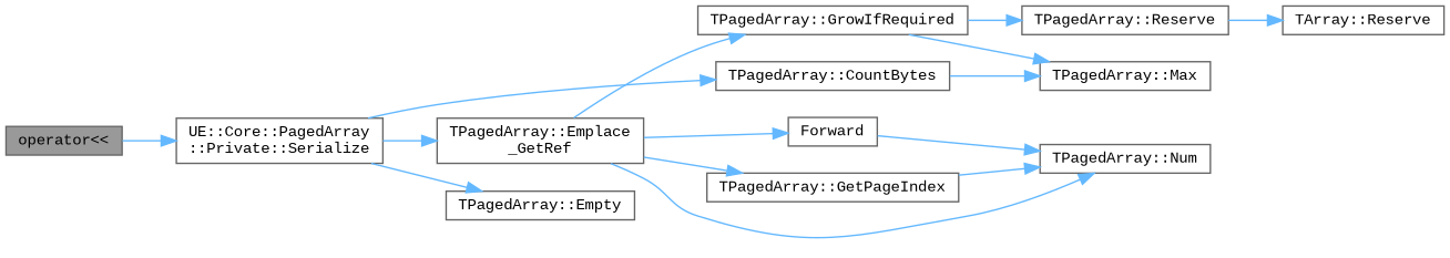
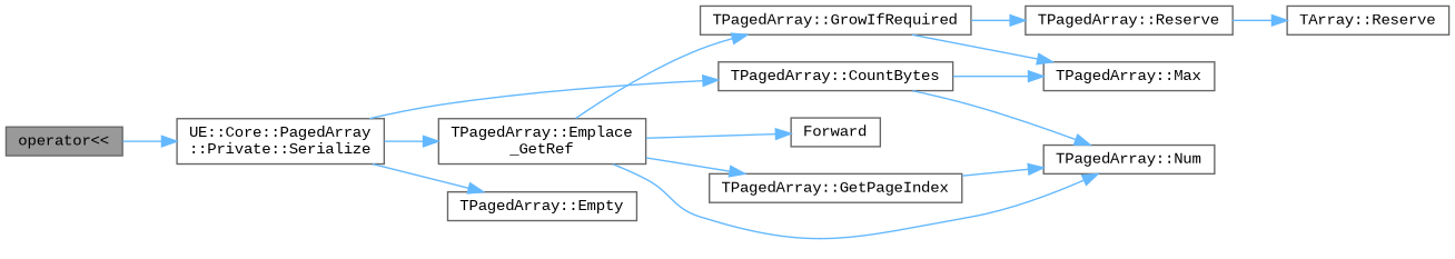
  digraph {
    fontname="Liberation Mono"
    rankdir=LR
    node [color=grey40 fillcolor=white fontname="Liberation Mono" fontsize=10 shape=box style=filled]
    edge [color=steelblue1 fontname="Liberation Mono" fontsize=10 labelfontname=Helvetica labelfontsize=10 style=solid]
    n1 [color=gray40 fillcolor=grey60 fontcolor=black height=0.2 label="operator\<\<" width=0.4]
    n2 [height=0.2 label="UE::Core::PagedArray\l::Private::Serialize" width=0.4]
    n3 [height=0.2 label="TPagedArray::CountBytes" width=0.4]
    n4 [height=0.2 label="TPagedArray::Emplace\l_GetRef" width=0.4]
    n5 [height=0.2 label="TPagedArray::Empty" width=0.4]
    n6 [height=0.2 label="TPagedArray::Num" width=0.4]
    n7 [height=0.2 label="TPagedArray::Max" width=0.4]
    n8 [height=0.2 label=Forward width=0.4]
    n9 [height=0.2 label="TPagedArray::GetPageIndex" width=0.4]
    n10 [height=0.2 label="TPagedArray::GrowIfRequired" width=0.4]
    n11 [height=0.2 label="TPagedArray::Reserve" width=0.4]
    n12 [height=0.2 label="TArray::Reserve" width=0.4]
    n1 -> n2
    n2 -> n3
    n2 -> n4
    n2 -> n5
-   n8 -> n6
+   n3 -> n6
    n3 -> n7
    n4 -> n6
    n4 -> n8
    n4 -> n9
    n4 -> n10
    n9 -> n6
    n10 -> n7
    n10 -> n11
    n11 -> n12
  }
